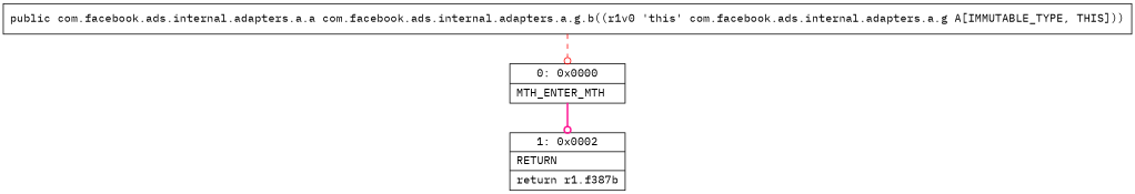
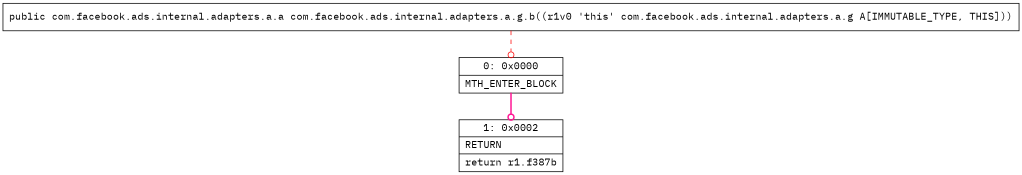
  digraph {
    fontname="IBM Plex Mono"
    node [shape=record fontname="IBM Plex Mono"]
    edge [arrowhead=odot fontname="IBM Plex Mono"]
-   n1 [label="{0\:\ 0x0000|MTH_ENTER_MTH\l}"]
+   n1 [label="{0\:\ 0x0000|MTH_ENTER_BLOCK\l}"]
    n2 [label="{1\:\ 0x0002|RETURN\l|return r1.f387b\l}"]
    n3 [label="{public com.facebook.ads.internal.adapters.a.a com.facebook.ads.internal.adapters.a.g.b((r1v0 'this' com.facebook.ads.internal.adapters.a.g A[IMMUTABLE_TYPE, THIS])) }"]
    n1 -> n2 [color=deeppink style=bold]
    n3 -> n1 [color=red style=dashed]
  }
